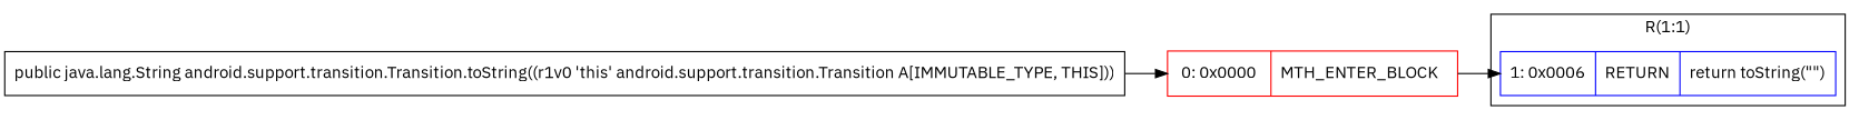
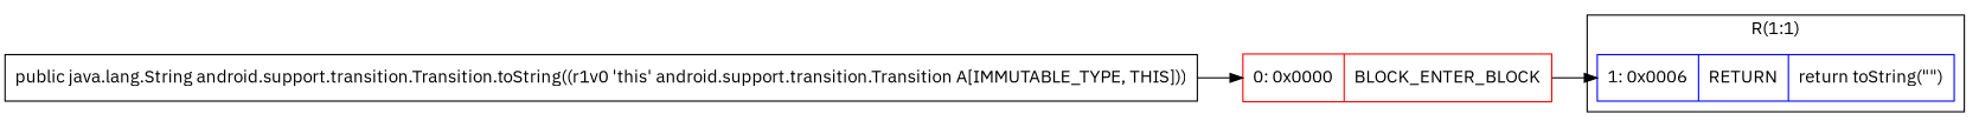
  digraph {
    rankdir=LR
    fontname="IBM Plex Sans"
    node [shape=record fontname="IBM Plex Sans"]
    edge [fontname="IBM Plex Sans"]
    n1 [color=blue label="{1\:\ 0x0006|RETURN\l|return toString(\"\")\l}"]
-   n2 [color=red label="{0\:\ 0x0000|MTH_ENTER_BLOCK\l}"]
+   n2 [color=red label="{0\:\ 0x0000|BLOCK_ENTER_BLOCK\l}"]
    n3 [label="{public java.lang.String android.support.transition.Transition.toString((r1v0 'this' android.support.transition.Transition A[IMMUTABLE_TYPE, THIS])) }"]
    subgraph cluster_1 {
      label="R(1:1)"
      n1
    }
    n2 -> n1
    n3 -> n2
  }
